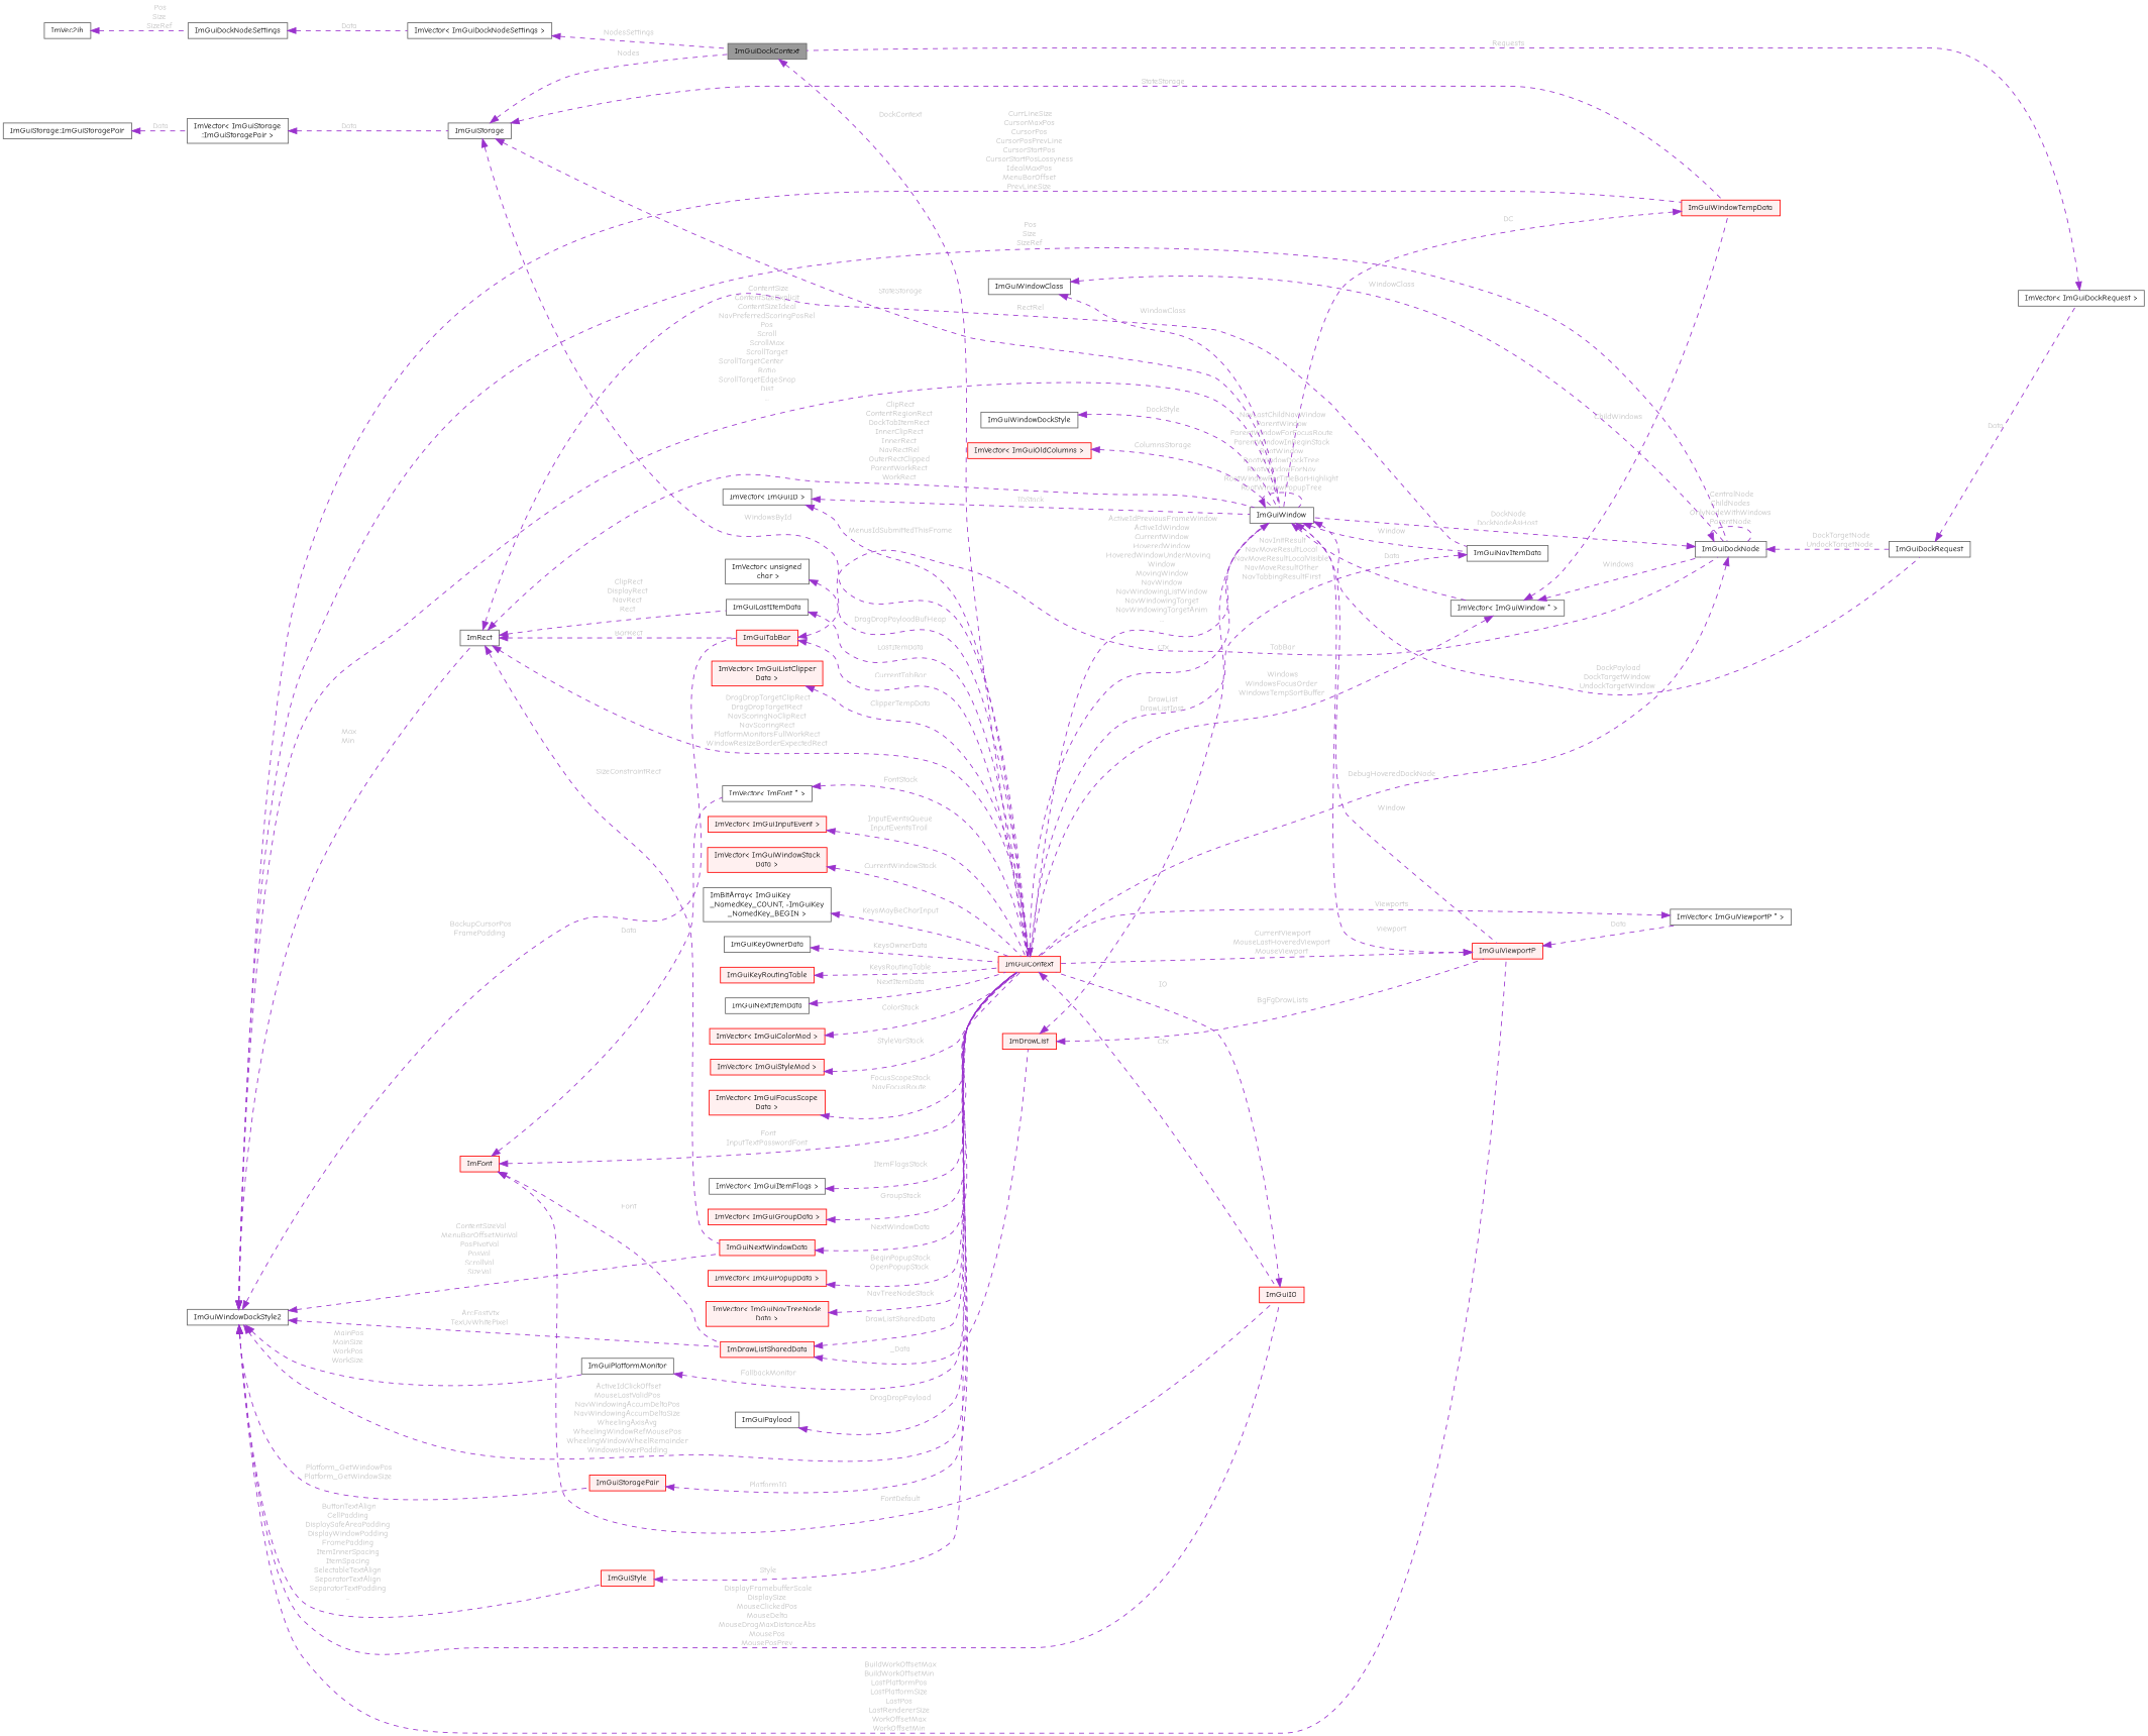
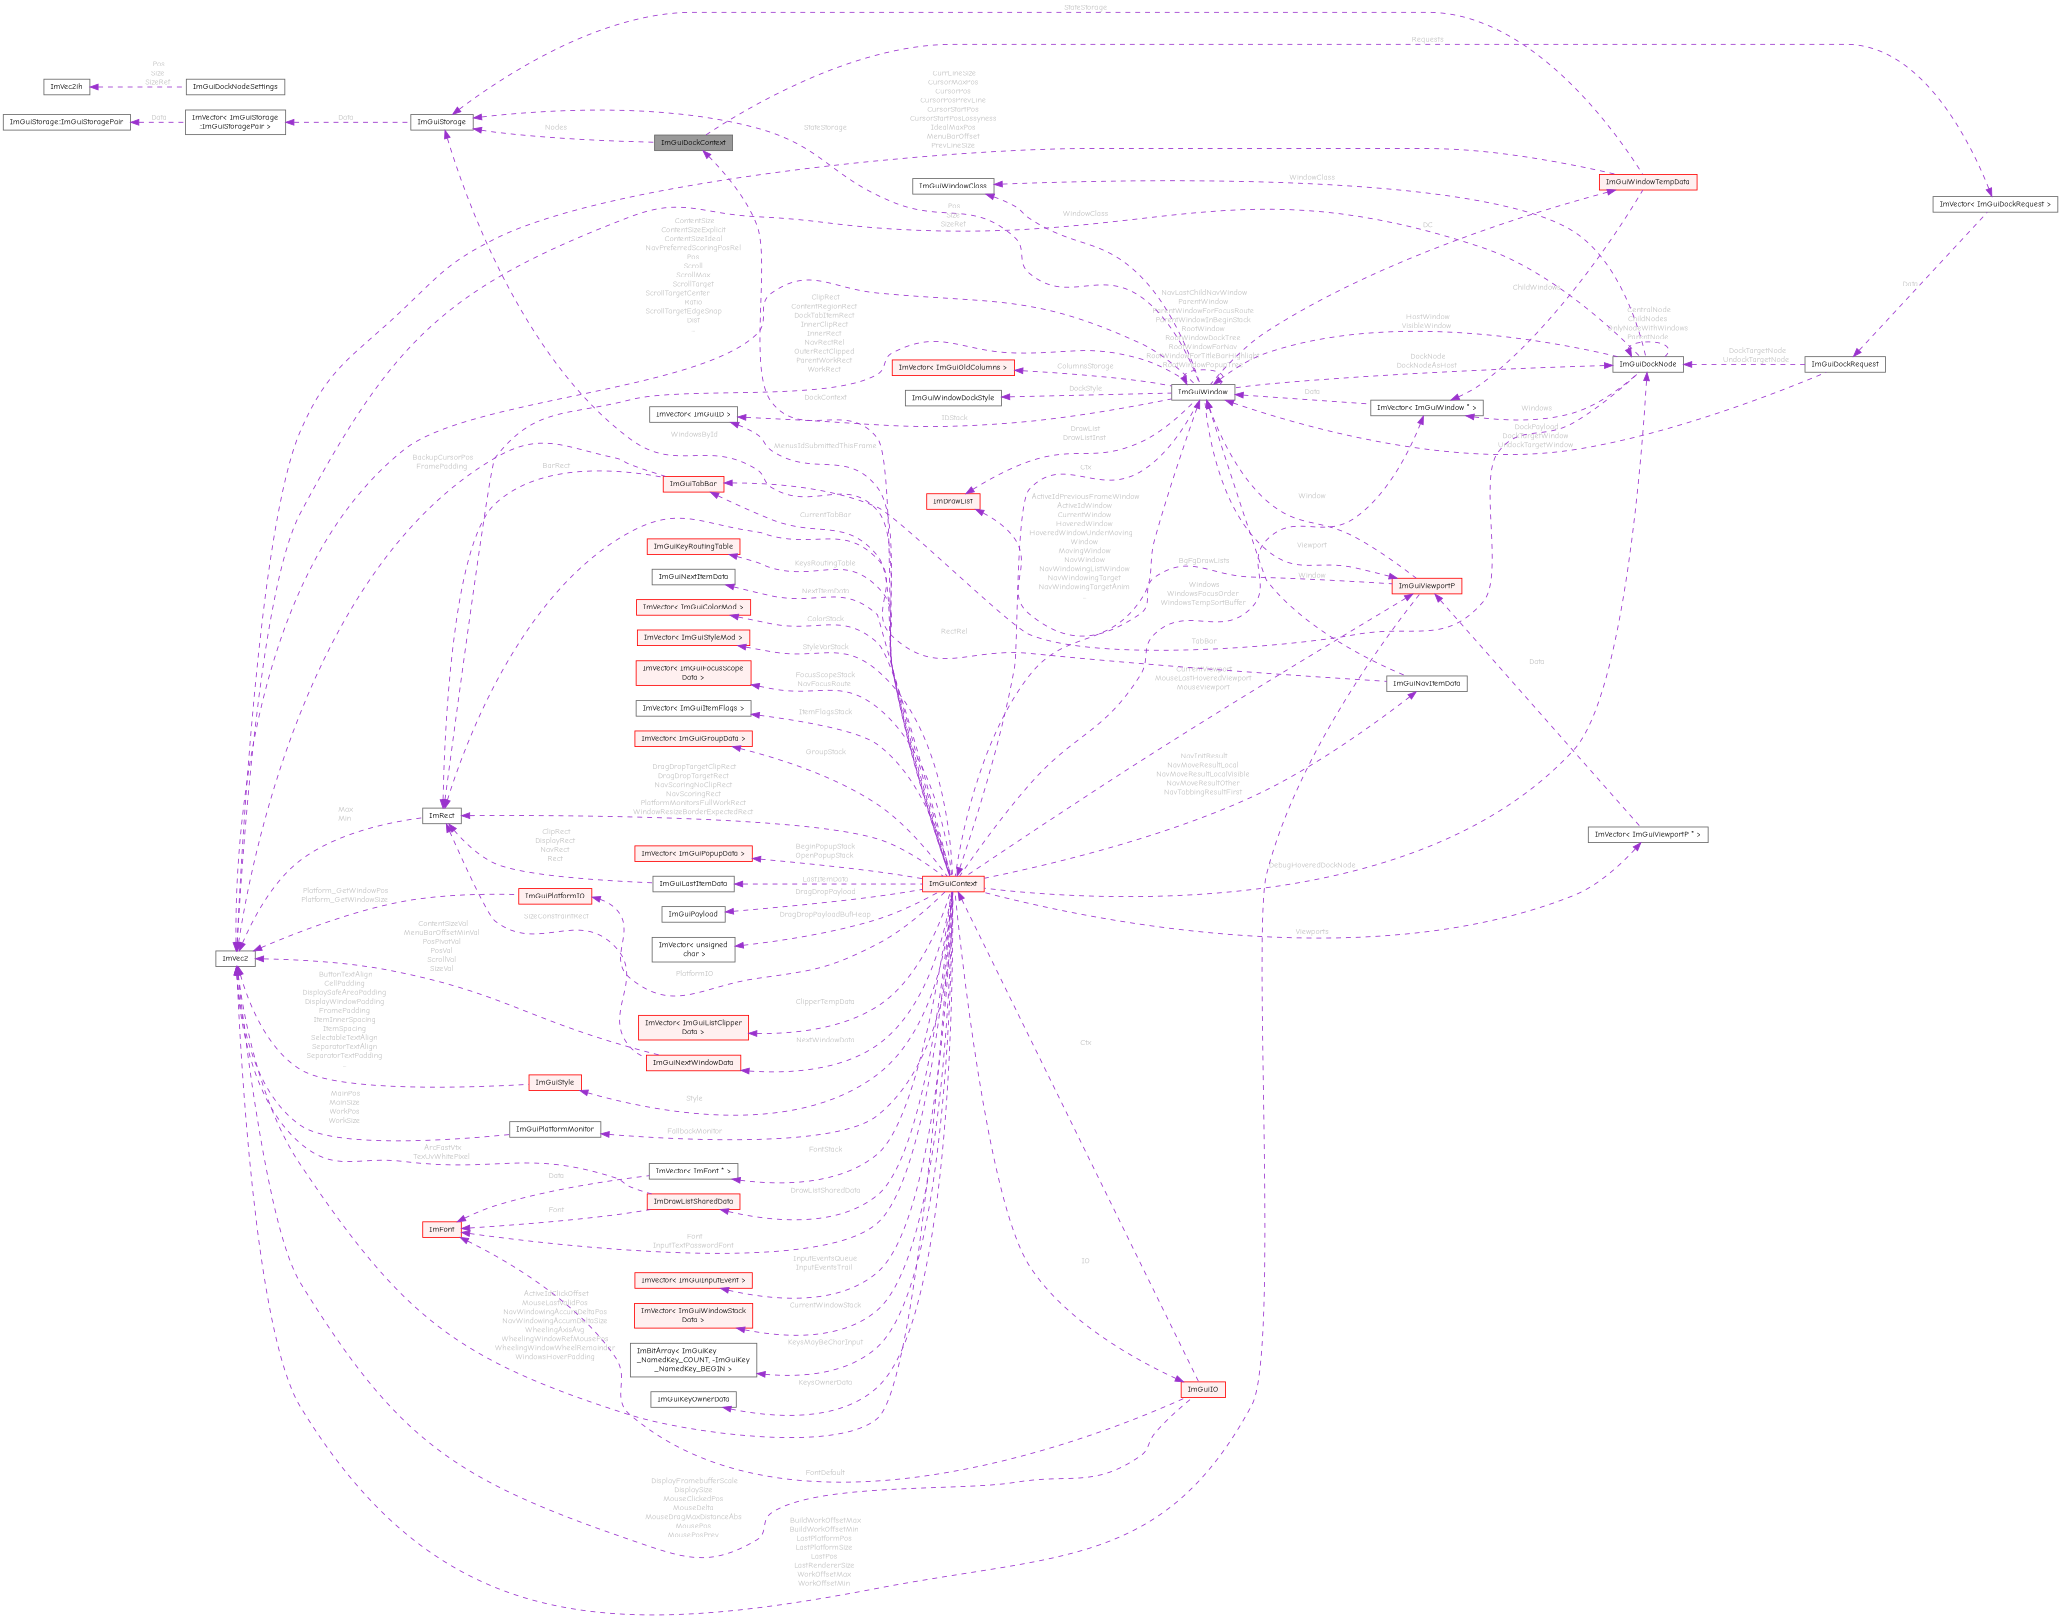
  digraph {
    fontname="Comic Neue"
    rankdir=LR
    node [color=gray40 fillcolor=white fontname="Comic Neue" fontsize=10 shape=box style=filled]
    edge [color=darkorchid3 dir=back fontcolor=grey fontname="Comic Neue" fontsize=10 labelfontname=Helvetica labelfontsize=10 style=dashed]
    n1 [fillcolor=grey60 fontcolor=black height=0.2 label=ImGuiDockContext width=0.4]
    n2 [color=red fillcolor="#FFF0F0" height=0.2 label=ImGuiContext width=0.4]
    n3 [height=0.2 label=ImGuiWindow width=0.4]
    n4 [color=red fillcolor="#FFF0F0" height=0.2 label=ImGuiIO width=0.4]
    n5 [height=0.2 label=ImGuiStorage width=0.4]
    n6 [color=red fillcolor="#FFF0F0" height=0.2 label=ImGuiWindowTempData width=0.4]
    n7 [height=0.2 label=ImGuiDockRequest width=0.4]
    n8 [height=0.2 label="ImVector\< ImGuiWindow * \>" width=0.4]
    n9 [color=red fillcolor="#FFF0F0" height=0.2 label=ImGuiViewportP width=0.4]
    n10 [height=0.2 label=ImGuiNavItemData width=0.4]
    n11 [height=0.2 label=ImGuiDockNode width=0.4]
    n12 [height=0.2 label="ImVector\< ImGuiStorage\l::ImGuiStoragePair \>" width=0.4]
    n13 [height=0.2 label="ImGuiStorage::ImGuiStoragePair" width=0.4]
    n14 [height=0.2 label="ImVector\< ImGuiDockRequest \>" width=0.4]
    n15 [height=0.2 label="ImVector\< ImGuiViewportP * \>" width=0.4]
-   n16 [height=0.2 label=ImGuiWindowDockStyle2 width=0.4]
-   n17 [color=red fillcolor="#FFF0F0" height=0.2 label=ImGuiStoragePair width=0.4]
+   n16 [height=0.2 label=ImVec2 width=0.4]
+   n17 [color=red fillcolor="#FFF0F0" height=0.2 label=ImGuiPlatformIO width=0.4]
    n18 [color=red fillcolor="#FFF0F0" height=0.2 label=ImGuiStyle width=0.4]
    n19 [color=red fillcolor="#FFF0F0" height=0.2 label=ImDrawListSharedData width=0.4]
    n20 [height=0.2 label=ImRect width=0.4]
    n21 [color=red fillcolor="#FFF0F0" height=0.2 label=ImGuiNextWindowData width=0.4]
    n22 [height=0.2 label=ImGuiPlatformMonitor width=0.4]
    n23 [color=red fillcolor="#FFF0F0" height=0.2 label=ImGuiTabBar width=0.4]
    n24 [color=red fillcolor="#FFF0F0" height=0.2 label=ImDrawList width=0.4]
    n25 [height=0.2 label=ImGuiLastItemData width=0.4]
    n26 [color=red fillcolor="#FFF0F0" height=0.2 label=ImFont width=0.4]
    n27 [height=0.2 label="ImVector\< ImFont * \>" width=0.4]
    n28 [color=red fillcolor="#FFF0F0" height=0.2 label="ImVector\< ImGuiInputEvent \>" width=0.4]
    n29 [color=red fillcolor="#FFF0F0" height=0.2 label="ImVector\< ImGuiWindowStack\lData \>" width=0.4]
    n30 [height=0.2 label="ImBitArray\< ImGuiKey\l_NamedKey_COUNT, -ImGuiKey\l_NamedKey_BEGIN \>" width=0.4]
    n31 [height=0.2 label=ImGuiKeyOwnerData width=0.4]
    n32 [color=red fillcolor="#FFF0F0" height=0.2 label=ImGuiKeyRoutingTable width=0.4]
    n33 [height=0.2 label=ImGuiNextItemData width=0.4]
    n34 [height=0.2 label=ImGuiWindowClass width=0.4]
    n35 [color=red fillcolor="#FFF0F0" height=0.2 label="ImVector\< ImGuiColorMod \>" width=0.4]
    n36 [color=red fillcolor="#FFF0F0" height=0.2 label="ImVector\< ImGuiStyleMod \>" width=0.4]
    n37 [color=red fillcolor="#FFF0F0" height=0.2 label="ImVector\< ImGuiFocusScope\lData \>" width=0.4]
    n38 [height=0.2 label="ImVector\< ImGuiItemFlags \>" width=0.4]
    n39 [color=red fillcolor="#FFF0F0" height=0.2 label="ImVector\< ImGuiGroupData \>" width=0.4]
    n40 [color=red fillcolor="#FFF0F0" height=0.2 label="ImVector\< ImGuiPopupData \>" width=0.4]
-   n41 [color=red fillcolor="#FFF0F0" height=0.2 label="ImVector\< ImGuiNavTreeNode\lData \>" width=0.4]
    n42 [height=0.2 label=ImGuiPayload width=0.4]
    n43 [height=0.2 label="ImVector\< unsigned\l char \>" width=0.4]
    n44 [color=red fillcolor="#FFF0F0" height=0.2 label="ImVector\< ImGuiListClipper\lData \>" width=0.4]
    n45 [height=0.2 label="ImVector\< ImGuiID \>" width=0.4]
    n46 [height=0.2 label=ImVec2ih width=0.4]
    n47 [height=0.2 label=ImGuiDockNodeSettings width=0.4]
-   n48 [height=0.2 label="ImVector\< ImGuiDockNodeSettings \>" width=0.4]
    n49 [color=red fillcolor="#FFF0F0" height=0.2 label="ImVector\< ImGuiOldColumns \>" width=0.4]
    n50 [height=0.2 label=ImGuiWindowDockStyle width=0.4]
    n1 -> n2 [label=" DockContext"]
    n2 -> n3 [label=" Ctx"]
    n2 -> n4 [label=" Ctx"]
    n3 -> n2 [label=" ActiveIdPreviousFrameWindow\nActiveIdWindow\nCurrentWindow\nHoveredWindow\nHoveredWindowUnderMoving\lWindow\nMovingWindow\nNavWindow\nNavWindowingListWindow\nNavWindowingTarget\nNavWindowingTargetAnim\n..."]
    n3 -> n3 [label=" NavLastChildNavWindow\nParentWindow\nParentWindowForFocusRoute\nParentWindowInBeginStack\nRootWindow\nRootWindowDockTree\nRootWindowForNav\nRootWindowForTitleBarHighlight\nRootWindowPopupTree"]
    n3 -> n7 [label=" DockPayload\nDockTargetWindow\nUndockTargetWindow"]
    n3 -> n8 [label=" Data"]
    n3 -> n9 [label=" Window"]
    n3 -> n10 [label=" Window"]
+   n3 -> n11 [label=" HostWindow\nVisibleWindow"]
    n4 -> n2 [label=" IO"]
    n5 -> n1 [label=" Nodes"]
    n5 -> n2 [label=" WindowsById"]
    n5 -> n3 [label=" StateStorage"]
    n5 -> n6 [label=" StateStorage"]
    n6 -> n3 [label=" DC"]
    n7 -> n14 [label=" Data"]
    n8 -> n2 [label=" Windows\nWindowsFocusOrder\nWindowsTempSortBuffer"]
    n8 -> n6 [label=" ChildWindows"]
    n8 -> n11 [label=" Windows"]
    n9 -> n2 [label=" CurrentViewport\nMouseLastHoveredViewport\nMouseViewport"]
    n9 -> n3 [label=" Viewport"]
    n9 -> n15 [label=" Data"]
    n10 -> n2 [label=" NavInitResult\nNavMoveResultLocal\nNavMoveResultLocalVisible\nNavMoveResultOther\nNavTabbingResultFirst"]
    n11 -> n2 [label=" DebugHoveredDockNode"]
    n11 -> n3 [label=" DockNode\nDockNodeAsHost"]
    n11 -> n7 [label=" DockTargetNode\nUndockTargetNode"]
    n11 -> n11 [label=" CentralNode\nChildNodes\nOnlyNodeWithWindows\nParentNode"]
    n12 -> n5 [label=" Data"]
    n13 -> n12 [label=" Data"]
    n14 -> n1 [label=" Requests"]
    n15 -> n2 [label=" Viewports"]
    n16 -> n2 [label=" ActiveIdClickOffset\nMouseLastValidPos\nNavWindowingAccumDeltaPos\nNavWindowingAccumDeltaSize\nWheelingAxisAvg\nWheelingWindowRefMousePos\nWheelingWindowWheelRemainder\nWindowsHoverPadding"]
    n16 -> n3 [label=" ContentSize\nContentSizeExplicit\nContentSizeIdeal\nNavPreferredScoringPosRel\nPos\nScroll\nScrollMax\nScrollTarget\nScrollTargetCenter\lRatio\nScrollTargetEdgeSnap\lDist\n..."]
    n16 -> n4 [label=" DisplayFramebufferScale\nDisplaySize\nMouseClickedPos\nMouseDelta\nMouseDragMaxDistanceAbs\nMousePos\nMousePosPrev"]
    n16 -> n6 [label=" CurrLineSize\nCursorMaxPos\nCursorPos\nCursorPosPrevLine\nCursorStartPos\nCursorStartPosLossyness\nIdealMaxPos\nMenuBarOffset\nPrevLineSize"]
    n16 -> n9 [label=" BuildWorkOffsetMax\nBuildWorkOffsetMin\nLastPlatformPos\nLastPlatformSize\nLastPos\nLastRendererSize\nWorkOffsetMax\nWorkOffsetMin"]
    n16 -> n11 [label=" Pos\nSize\nSizeRef"]
    n16 -> n17 [label=" Platform_GetWindowPos\nPlatform_GetWindowSize"]
    n16 -> n18 [label=" ButtonTextAlign\nCellPadding\nDisplaySafeAreaPadding\nDisplayWindowPadding\nFramePadding\nItemInnerSpacing\nItemSpacing\nSelectableTextAlign\nSeparatorTextAlign\nSeparatorTextPadding\n..."]
    n16 -> n19 [label=" ArcFastVtx\nTexUvWhitePixel"]
    n16 -> n20 [label=" Max\nMin"]
    n16 -> n21 [label=" ContentSizeVal\nMenuBarOffsetMinVal\nPosPivotVal\nPosVal\nScrollVal\nSizeVal"]
    n16 -> n22 [label=" MainPos\nMainSize\nWorkPos\nWorkSize"]
    n16 -> n23 [label=" BackupCursorPos\nFramePadding"]
    n17 -> n2 [label=" PlatformIO"]
    n18 -> n2 [label=" Style"]
    n19 -> n2 [label=" DrawListSharedData"]
-   n19 -> n24 [label=" _Data"]
    n20 -> n2 [label=" DragDropTargetClipRect\nDragDropTargetRect\nNavScoringNoClipRect\nNavScoringRect\nPlatformMonitorsFullWorkRect\nWindowResizeBorderExpectedRect"]
    n20 -> n3 [label=" ClipRect\nContentRegionRect\nDockTabItemRect\nInnerClipRect\nInnerRect\nNavRectRel\nOuterRectClipped\nParentWorkRect\nWorkRect"]
    n20 -> n10 [label=" RectRel"]
    n20 -> n21 [label=" SizeConstraintRect"]
    n20 -> n23 [label=" BarRect"]
    n20 -> n25 [label=" ClipRect\nDisplayRect\nNavRect\nRect"]
    n21 -> n2 [label=" NextWindowData"]
    n22 -> n2 [label=" FallbackMonitor"]
    n23 -> n2 [label=" CurrentTabBar"]
    n23 -> n11 [label=" TabBar"]
    n24 -> n3 [label=" DrawList\nDrawListInst"]
    n24 -> n9 [label=" BgFgDrawLists"]
    n25 -> n2 [label=" LastItemData"]
    n26 -> n2 [label=" Font\nInputTextPasswordFont"]
    n26 -> n4 [label=" FontDefault"]
    n26 -> n19 [label=" Font"]
    n26 -> n27 [label=" Data"]
    n27 -> n2 [label=" FontStack"]
    n28 -> n2 [label=" InputEventsQueue\nInputEventsTrail"]
    n29 -> n2 [label=" CurrentWindowStack"]
    n30 -> n2 [label=" KeysMayBeCharInput"]
    n31 -> n2 [label=" KeysOwnerData"]
    n32 -> n2 [label=" KeysRoutingTable"]
    n33 -> n2 [label=" NextItemData"]
    n34 -> n3 [label=" WindowClass"]
    n34 -> n11 [label=" WindowClass"]
    n35 -> n2 [label=" ColorStack"]
    n36 -> n2 [label=" StyleVarStack"]
    n37 -> n2 [label=" FocusScopeStack\nNavFocusRoute"]
    n38 -> n2 [label=" ItemFlagsStack"]
    n39 -> n2 [label=" GroupStack"]
    n40 -> n2 [label=" BeginPopupStack\nOpenPopupStack"]
-   n41 -> n2 [label=" NavTreeNodeStack"]
    n42 -> n2 [label=" DragDropPayload"]
    n43 -> n2 [label=" DragDropPayloadBufHeap"]
    n44 -> n2 [label=" ClipperTempData"]
    n45 -> n2 [label=" MenusIdSubmittedThisFrame"]
    n45 -> n3 [label=" IDStack"]
    n46 -> n47 [label=" Pos\nSize\nSizeRef"]
-   n47 -> n48 [label=" Data"]
-   n48 -> n1 [label=" NodesSettings"]
    n49 -> n3 [label=" ColumnsStorage"]
    n50 -> n3 [label=" DockStyle"]
  }
